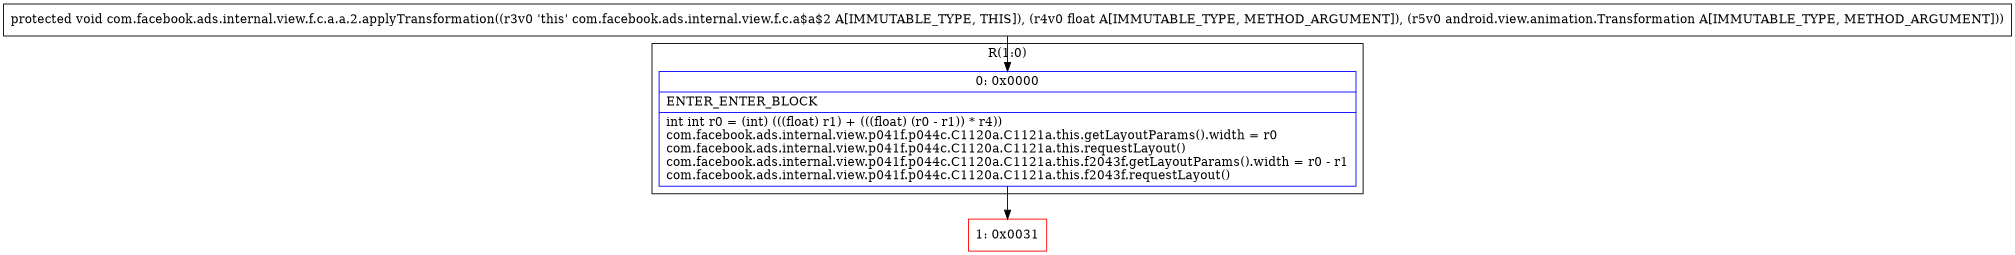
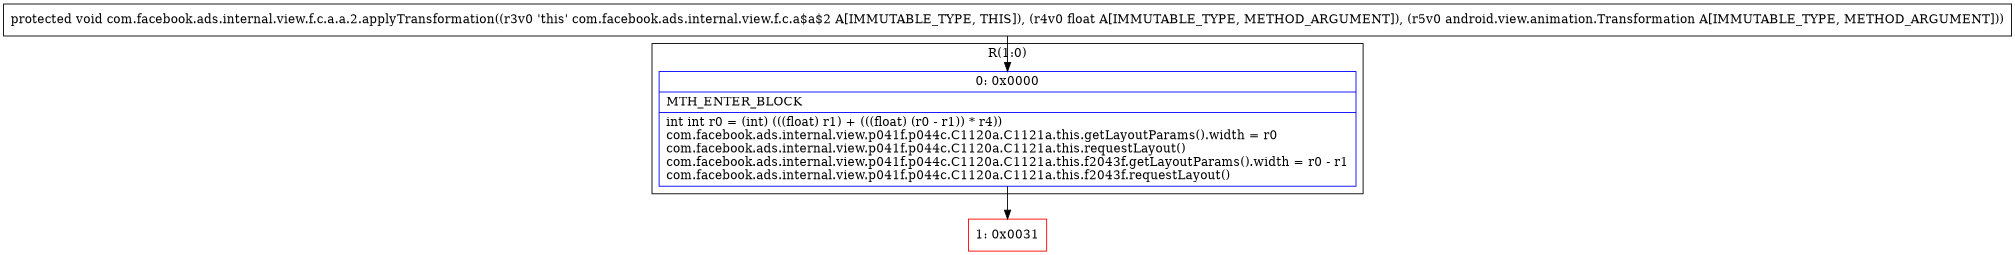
  digraph {
    node [shape=record]
-   n1 [color=blue label="{0\:\ 0x0000|ENTER_ENTER_BLOCK\l|int int r0 = (int) (((float) r1) + (((float) (r0 \- r1)) * r4))\lcom.facebook.ads.internal.view.p041f.p044c.C1120a.C1121a.this.getLayoutParams().width = r0\lcom.facebook.ads.internal.view.p041f.p044c.C1120a.C1121a.this.requestLayout()\lcom.facebook.ads.internal.view.p041f.p044c.C1120a.C1121a.this.f2043f.getLayoutParams().width = r0 \- r1\lcom.facebook.ads.internal.view.p041f.p044c.C1120a.C1121a.this.f2043f.requestLayout()\l}"]
+   n1 [color=blue label="{0\:\ 0x0000|MTH_ENTER_BLOCK\l|int int r0 = (int) (((float) r1) + (((float) (r0 \- r1)) * r4))\lcom.facebook.ads.internal.view.p041f.p044c.C1120a.C1121a.this.getLayoutParams().width = r0\lcom.facebook.ads.internal.view.p041f.p044c.C1120a.C1121a.this.requestLayout()\lcom.facebook.ads.internal.view.p041f.p044c.C1120a.C1121a.this.f2043f.getLayoutParams().width = r0 \- r1\lcom.facebook.ads.internal.view.p041f.p044c.C1120a.C1121a.this.f2043f.requestLayout()\l}"]
    n2 [color=red label="{1\:\ 0x0031}"]
    n3 [label="{protected void com.facebook.ads.internal.view.f.c.a.a.2.applyTransformation((r3v0 'this' com.facebook.ads.internal.view.f.c.a$a$2 A[IMMUTABLE_TYPE, THIS]), (r4v0 float A[IMMUTABLE_TYPE, METHOD_ARGUMENT]), (r5v0 android.view.animation.Transformation A[IMMUTABLE_TYPE, METHOD_ARGUMENT])) }"]
    subgraph cluster_1 {
      label="R(1:0)"
      n1
    }
    n1 -> n2
    n3 -> n1
  }
